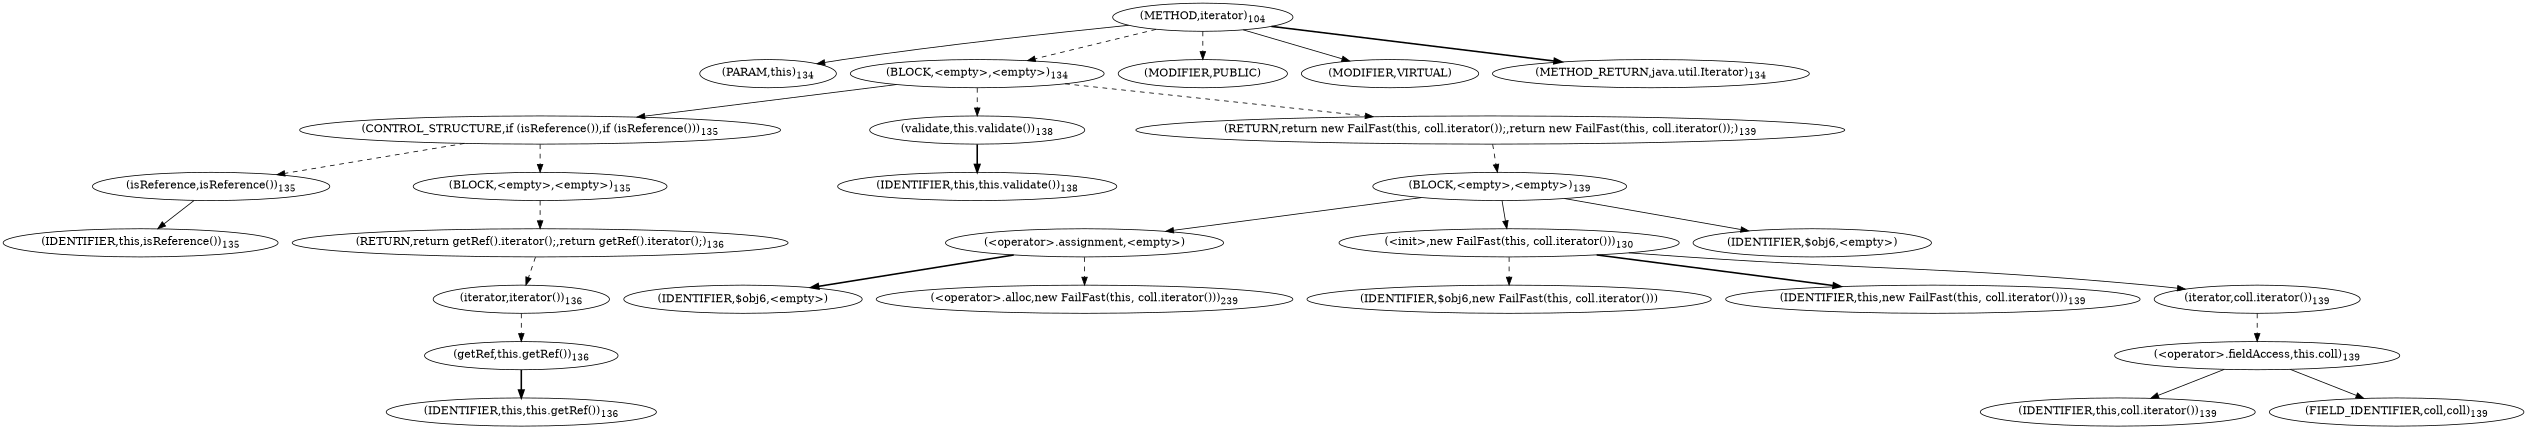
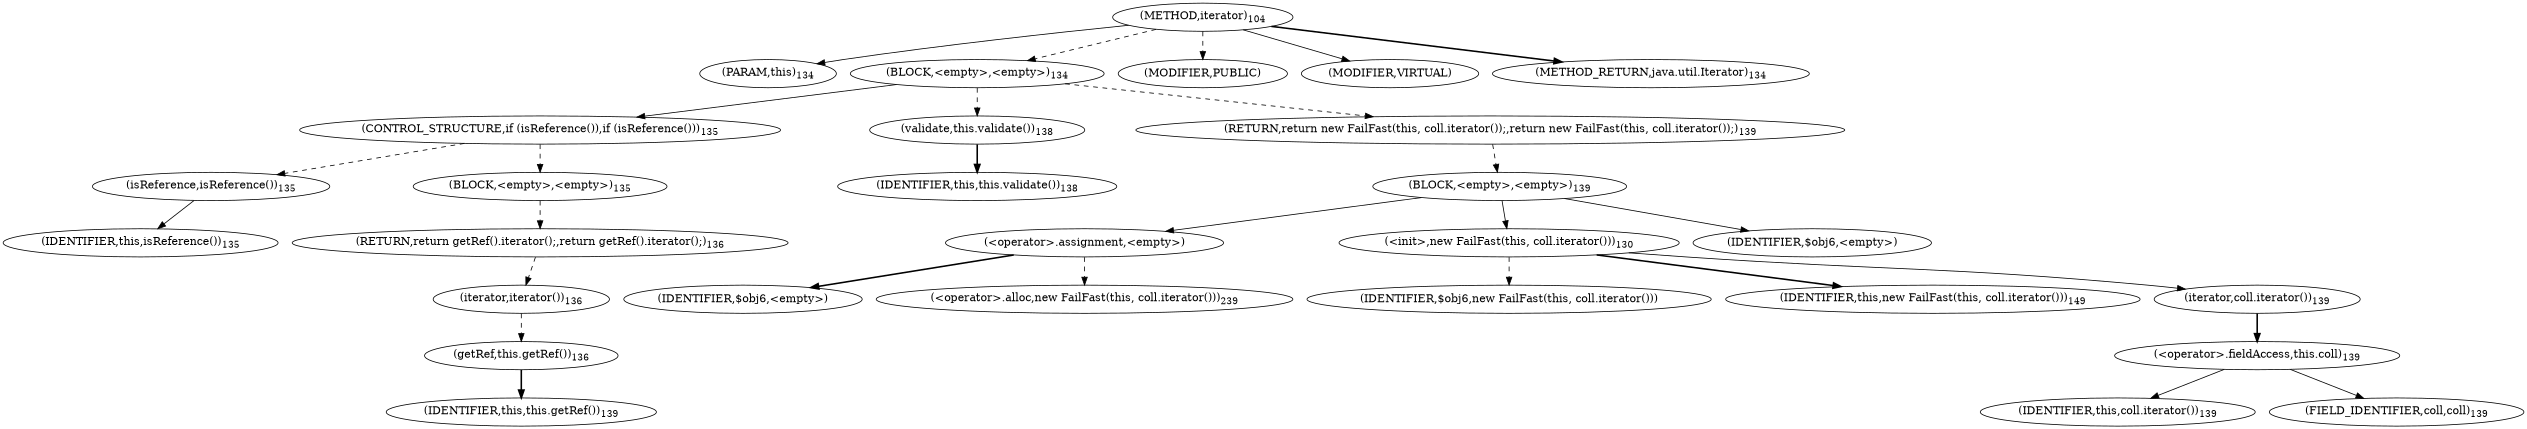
  digraph {
    edge [style=dashed]
    n1 [label=<(METHOD,iterator)<SUB>104</SUB>>]
    n2 [label=<(PARAM,this)<SUB>134</SUB>>]
    n3 [label=<(BLOCK,&lt;empty&gt;,&lt;empty&gt;)<SUB>134</SUB>>]
    n4 [label=<(MODIFIER,PUBLIC)>]
    n5 [label=<(MODIFIER,VIRTUAL)>]
    n6 [label=<(METHOD_RETURN,java.util.Iterator)<SUB>134</SUB>>]
    n7 [label=<(CONTROL_STRUCTURE,if (isReference()),if (isReference()))<SUB>135</SUB>>]
    n8 [label=<(validate,this.validate())<SUB>138</SUB>>]
    n9 [label=<(RETURN,return new FailFast(this, coll.iterator());,return new FailFast(this, coll.iterator());)<SUB>139</SUB>>]
    n10 [label=<(isReference,isReference())<SUB>135</SUB>>]
    n11 [label=<(BLOCK,&lt;empty&gt;,&lt;empty&gt;)<SUB>135</SUB>>]
    n12 [label=<(IDENTIFIER,this,this.validate())<SUB>138</SUB>>]
    n13 [label=<(BLOCK,&lt;empty&gt;,&lt;empty&gt;)<SUB>139</SUB>>]
    n14 [label=<(IDENTIFIER,this,isReference())<SUB>135</SUB>>]
    n15 [label=<(RETURN,return getRef().iterator();,return getRef().iterator();)<SUB>136</SUB>>]
    n16 [label=<(iterator,iterator())<SUB>136</SUB>>]
    n17 [label=<(getRef,this.getRef())<SUB>136</SUB>>]
-   n18 [label=<(IDENTIFIER,this,this.getRef())<SUB>136</SUB>>]
+   n18 [label=<(IDENTIFIER,this,this.getRef())<SUB>139</SUB>>]
    n19 [label=<(&lt;operator&gt;.assignment,&lt;empty&gt;)>]
    n20 [label=<(&lt;init&gt;,new FailFast(this, coll.iterator()))<SUB>130</SUB>>]
    n21 [label=<(IDENTIFIER,$obj6,&lt;empty&gt;)>]
    n22 [label=<(IDENTIFIER,$obj6,&lt;empty&gt;)>]
    n23 [label=<(&lt;operator&gt;.alloc,new FailFast(this, coll.iterator()))<SUB>239</SUB>>]
    n24 [label=<(IDENTIFIER,$obj6,new FailFast(this, coll.iterator()))>]
-   n25 [label=<(IDENTIFIER,this,new FailFast(this, coll.iterator()))<SUB>139</SUB>>]
+   n25 [label=<(IDENTIFIER,this,new FailFast(this, coll.iterator()))<SUB>149</SUB>>]
    n26 [label=<(iterator,coll.iterator())<SUB>139</SUB>>]
    n27 [label=<(&lt;operator&gt;.fieldAccess,this.coll)<SUB>139</SUB>>]
    n28 [label=<(IDENTIFIER,this,coll.iterator())<SUB>139</SUB>>]
    n29 [label=<(FIELD_IDENTIFIER,coll,coll)<SUB>139</SUB>>]
    n1 -> n2 [style=solid]
    n1 -> n3
    n1 -> n4
    n1 -> n5 [style=solid]
    n1 -> n6 [style=bold]
    n3 -> n7 [style=solid]
    n3 -> n8
    n3 -> n9
    n7 -> n10
    n7 -> n11
    n8 -> n12 [style=bold]
    n9 -> n13
    n10 -> n14 [style=solid]
    n11 -> n15
    n13 -> n19 [style=solid]
    n13 -> n20 [style=solid]
    n13 -> n21 [style=solid]
    n15 -> n16
    n16 -> n17
    n17 -> n18 [style=bold]
    n19 -> n22 [style=bold]
    n19 -> n23
    n20 -> n24
    n20 -> n25 [style=bold]
    n20 -> n26 [style=solid]
-   n26 -> n27
+   n26 -> n27 [style=bold]
    n27 -> n28 [style=solid]
    n27 -> n29 [style=solid]
  }
